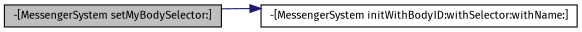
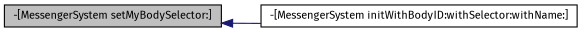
  digraph {
    rankdir=LR
    fontname="Fira Sans"
    node [color=black fontname="Fira Sans" fontsize=10 shape=record style=filled]
    n1 [fillcolor=grey75 fontcolor=black height=0.2 label="-[MessengerSystem setMyBodySelector:]" width=0.4]
    n2 [fillcolor=white height=0.2 label="-[MessengerSystem initWithBodyID:withSelector:withName:]" width=0.4]
-   n2 -> n1 [color=midnightblue dir=back fontname="Fira Sans" fontsize=10 labelfontname="FreeSans.ttf" labelfontsize=10 style=solid]
+   n1 -> n2 [color=midnightblue dir=back fontname="Fira Sans" fontsize=10 labelfontname="FreeSans.ttf" labelfontsize=10 style=solid]
  }
